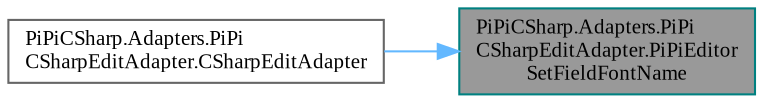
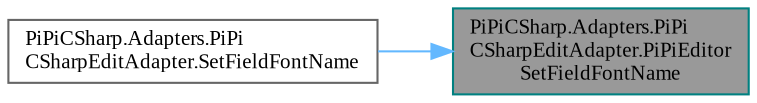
  digraph {
    rankdir=RL
    fontname="Liberation Serif"
    node [fontname="Liberation Serif" fontsize=10 shape=box style=filled]
    n1 [color=teal fillcolor=grey60 fontcolor=black height=0.2 label="PiPiCSharp.Adapters.PiPi\lCSharpEditAdapter.PiPiEditor\lSetFieldFontName" width=0.4]
-   n2 [color=gray40 fillcolor=white height=0.2 label="PiPiCSharp.Adapters.PiPi\lCSharpEditAdapter.CSharpEditAdapter" width=0.4]
+   n2 [color=gray40 fillcolor=white height=0.2 label="PiPiCSharp.Adapters.PiPi\lCSharpEditAdapter.SetFieldFontName" width=0.4]
    n1 -> n2 [color=steelblue1 dir=back fontname="Liberation Serif" fontsize=10 labelfontname=Helvetica labelfontsize=10 style=solid]
  }
